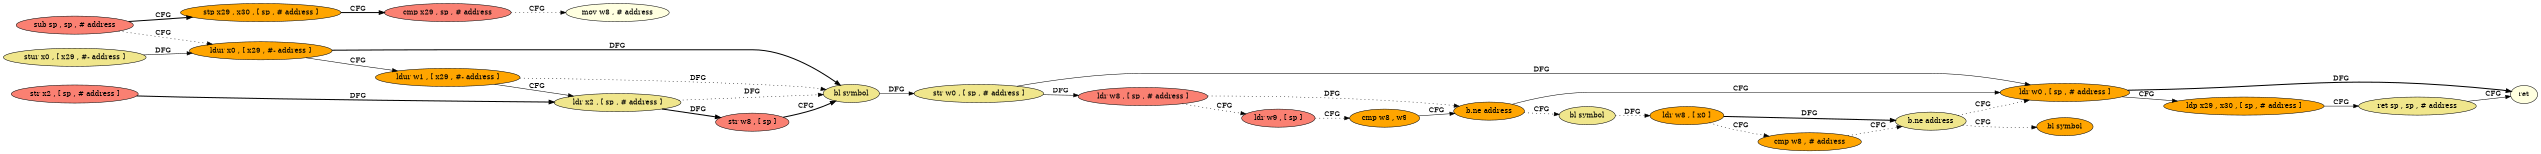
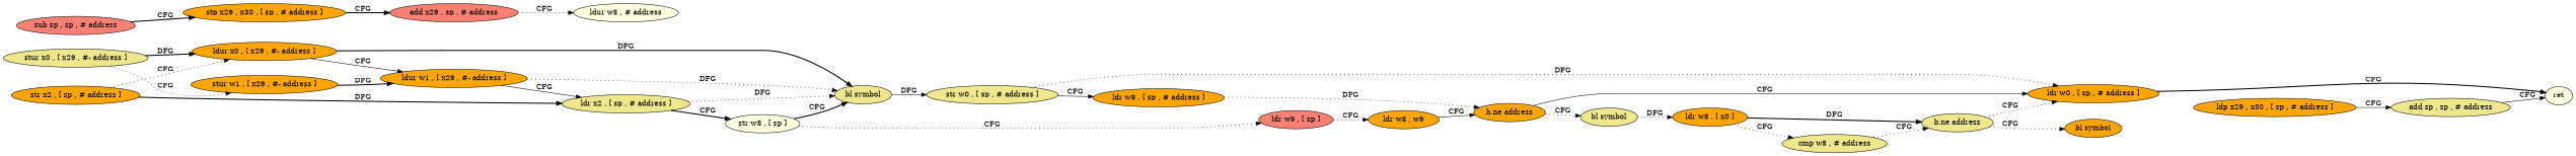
  digraph {
    rankdir=LR
    node [fillcolor=orange style=filled]
    edge [style=dotted]
    n1 [fillcolor=salmon label="sub sp , sp , # address"]
    n2 [label="stp x29 , x30 , [ sp , # address ]"]
-   n3 [fillcolor=salmon label="cmp x29 , sp , # address"]
-   n4 [fillcolor=lightyellow label="mov w8 , # address"]
+   n3 [fillcolor=salmon label="add x29 , sp , # address"]
+   n4 [fillcolor=lightyellow label="ldur w8 , # address"]
    n5 [fillcolor=khaki label="stur x0 , [ x29 , #- address ]"]
+   n6 [label="stur w1 , [ x29 , #- address ]"]
    n7 [label="ldur x0 , [ x29 , #- address ]"]
    n8 [label="ldur w1 , [ x29 , #- address ]"]
    n9 [fillcolor=khaki label="bl symbol"]
-   n10 [fillcolor=salmon label="str x2 , [ sp , # address ]"]
+   n10 [label="str x2 , [ sp , # address ]"]
    n11 [fillcolor=khaki label="ldr x2 , [ sp , # address ]"]
-   n12 [fillcolor=salmon label="str w8 , [ sp ]"]
+   n12 [fillcolor=lightyellow label="str w8 , [ sp ]"]
    n13 [fillcolor=khaki label="str w0 , [ sp , # address ]"]
-   n14 [fillcolor=salmon label="ldr w8 , [ sp , # address ]"]
+   n14 [label="ldr w8 , [ sp , # address ]"]
    n15 [label="ldr w0 , [ sp , # address ]"]
    n16 [fillcolor=salmon label="ldr w9 , [ sp ]"]
    n17 [label="b.ne address"]
    n18 [label="ldp x29 , x30 , [ sp , # address ]"]
    n19 [fillcolor=lightyellow label=ret]
-   n20 [label="cmp w8 , w9"]
+   n20 [label="ldr w8 , w9"]
    n21 [fillcolor=khaki label="bl symbol"]
    n22 [label="ldr w8 , [ x0 ]"]
-   n23 [fillcolor=khaki label="ret sp , sp , # address"]
-   n24 [label="cmp w8 , # address"]
+   n23 [fillcolor=khaki label="add sp , sp , # address"]
+   n24 [fillcolor=khaki label="cmp w8 , # address"]
    n25 [fillcolor=khaki label="b.ne address"]
    n26 [label="bl symbol"]
    n1 -> n2 [label=CFG style=bold]
    n2 -> n3 [label=CFG style=bold]
    n3 -> n4 [label=CFG]
-   n5 -> n7 [label=DFG style=solid]
+   n5 -> n6 [label=CFG]
+   n5 -> n7 [label=DFG style=bold]
+   n6 -> n8 [label=DFG style=bold]
    n7 -> n8 [label=CFG style=solid]
    n7 -> n9 [label=DFG style=bold]
    n8 -> n9 [label=DFG]
    n8 -> n11 [label=CFG style=solid]
    n9 -> n13 [label=DFG style=solid]
-   n1 -> n7 [label=CFG]
+   n10 -> n7 [label=CFG]
    n10 -> n11 [label=DFG style=bold]
    n11 -> n9 [label=DFG]
-   n11 -> n12 [label=DFG style=bold]
+   n11 -> n12 [label=CFG style=bold]
    n12 -> n9 [label=CFG style=bold]
-   n13 -> n14 [label=DFG style=solid]
-   n13 -> n15 [label=DFG style=solid]
-   n14 -> n16 [label=CFG]
+   n13 -> n14 [label=CFG style=solid]
+   n13 -> n15 [label=DFG]
+   n12 -> n16 [label=CFG]
    n14 -> n17 [label=DFG]
-   n15 -> n18 [label=CFG style=solid]
-   n15 -> n19 [label=DFG style=bold]
+   n15 -> n19 [label=CFG style=bold]
    n16 -> n20 [label=CFG]
    n17 -> n15 [label=CFG style=solid]
    n17 -> n21 [label=CFG]
    n18 -> n23 [label=CFG style=solid]
    n20 -> n17 [label=CFG style=solid]
    n21 -> n22 [label=DFG]
    n22 -> n24 [label=CFG]
    n22 -> n25 [label=DFG style=bold]
    n23 -> n19 [label=CFG style=solid]
    n24 -> n25 [label=CFG]
    n25 -> n15 [label=CFG]
    n25 -> n26 [label=CFG]
  }
